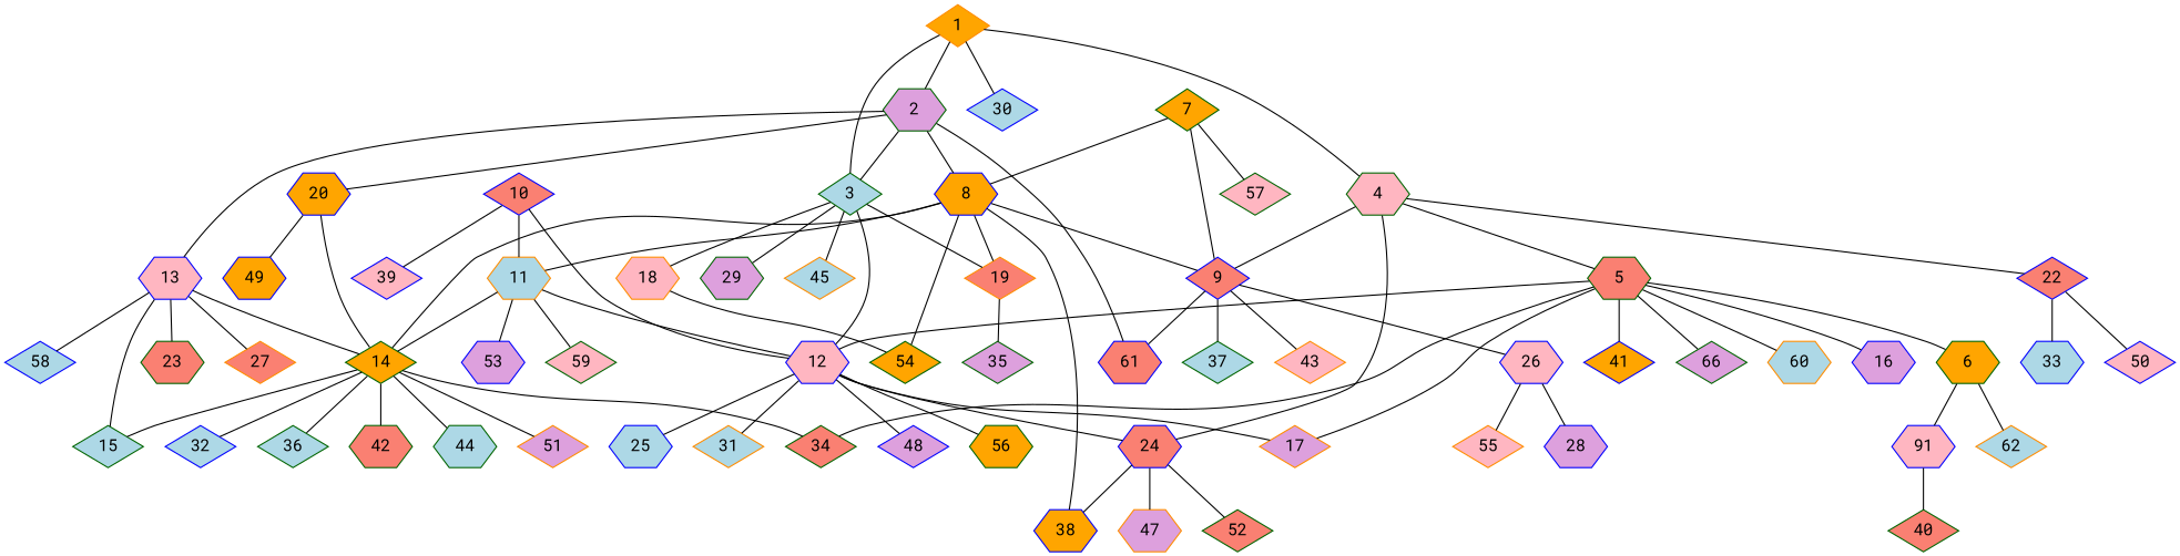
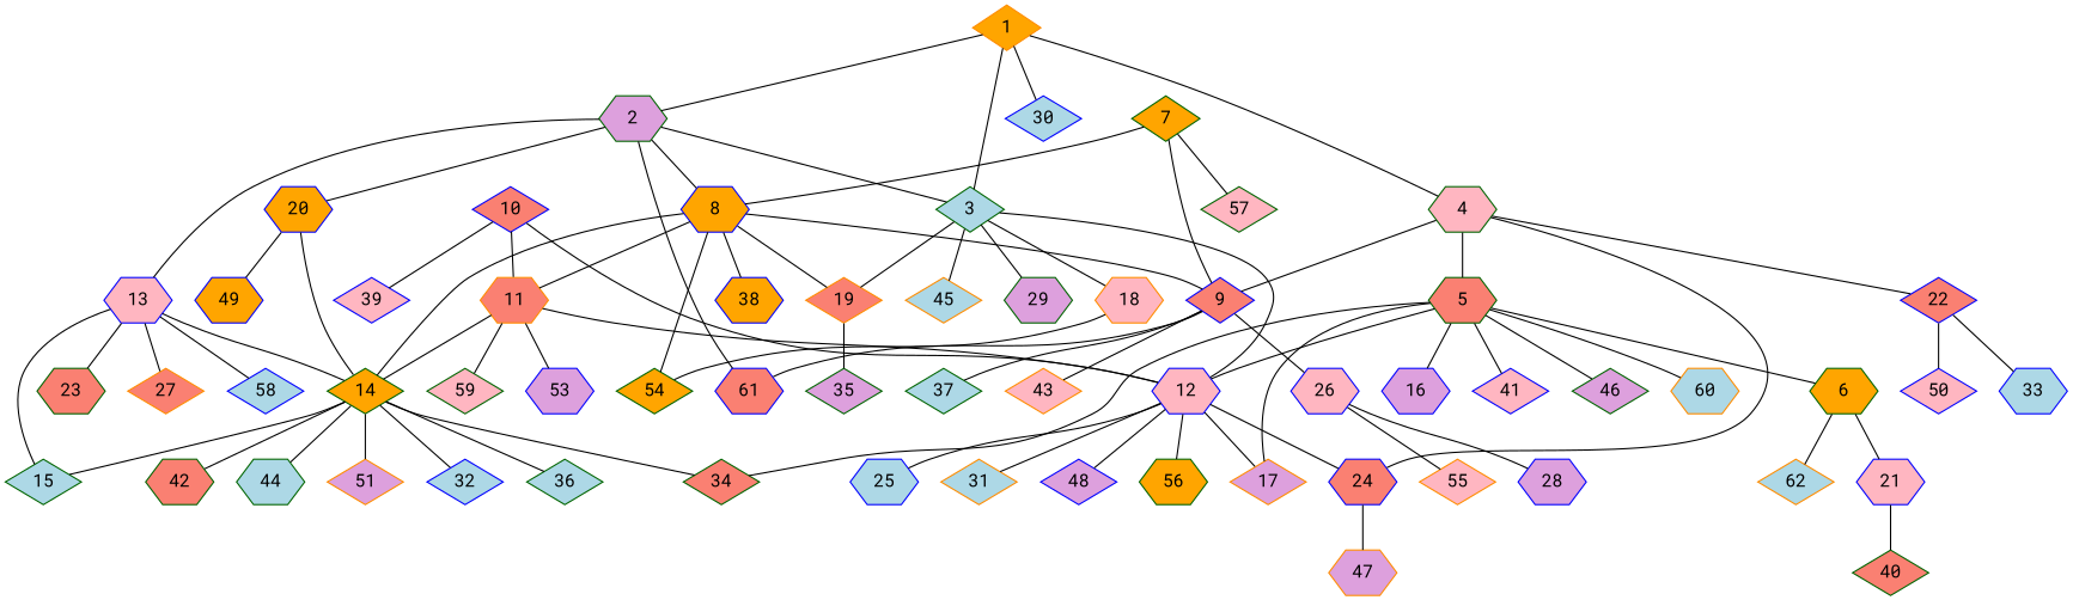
  graph {
    fontname="Roboto Mono"
    node [color=blue fillcolor=lightblue fontname="Roboto Mono" shape=diamond style=filled]
    edge [fontname="Roboto Mono"]
    1 [color=darkorange fillcolor=orange]
    2 [color=darkgreen fillcolor=plum shape=hexagon]
    3 [color=darkgreen]
    4 [color=darkgreen fillcolor=lightpink shape=hexagon]
    30
    8 [fillcolor=orange shape=hexagon]
    13 [fillcolor=lightpink shape=hexagon]
    20 [fillcolor=orange shape=hexagon]
    61 [fillcolor=salmon shape=hexagon]
    12 [fillcolor=lightpink shape=hexagon]
    18 [color=darkorange fillcolor=lightpink shape=hexagon]
    19 [color=darkorange fillcolor=salmon]
    29 [color=darkgreen fillcolor=plum shape=hexagon]
    45 [color=darkorange]
    5 [color=darkgreen fillcolor=salmon shape=hexagon]
    9 [fillcolor=salmon]
    22 [fillcolor=salmon]
    24 [fillcolor=salmon shape=hexagon]
    14 [color=darkgreen fillcolor=orange]
-   11 [color=darkorange shape=hexagon]
+   11 [color=darkorange fillcolor=salmon shape=hexagon]
    38 [fillcolor=orange shape=hexagon]
    54 [color=darkgreen fillcolor=orange]
    15 [color=darkgreen]
    23 [color=darkgreen fillcolor=salmon shape=hexagon]
    27 [color=darkorange fillcolor=salmon]
    58
    49 [fillcolor=orange shape=hexagon]
    17 [color=darkorange fillcolor=plum]
    25 [shape=hexagon]
    31 [color=darkorange]
    48 [fillcolor=plum]
    56 [color=darkgreen fillcolor=orange shape=hexagon]
    35 [color=darkgreen fillcolor=plum]
    6 [color=darkgreen fillcolor=orange shape=hexagon]
    16 [fillcolor=plum shape=hexagon]
    34 [color=darkgreen fillcolor=salmon]
-   41 [fillcolor=orange]
-   46 [color=darkgreen fillcolor=plum label=66]
+   41 [fillcolor=lightpink]
+   46 [color=darkgreen fillcolor=plum]
    60 [color=darkorange shape=hexagon]
-   21 [fillcolor=lightpink shape=hexagon label=91]
+   21 [fillcolor=lightpink shape=hexagon]
    62 [color=darkorange]
    26 [fillcolor=lightpink shape=hexagon]
    37 [color=darkgreen]
    43 [color=darkorange fillcolor=lightpink]
    33 [shape=hexagon]
    50 [fillcolor=lightpink]
    47 [color=darkorange fillcolor=plum shape=hexagon]
-   52 [color=darkgreen fillcolor=salmon]
    32
    36 [color=darkgreen]
    42 [color=darkgreen fillcolor=salmon shape=hexagon]
    44 [color=darkgreen shape=hexagon]
    51 [color=darkorange fillcolor=plum]
    40 [color=darkgreen fillcolor=salmon]
    7 [color=darkgreen fillcolor=orange]
    57 [color=darkgreen fillcolor=lightpink]
    53 [fillcolor=plum shape=hexagon]
    59 [color=darkgreen fillcolor=lightpink]
    28 [fillcolor=plum shape=hexagon]
    55 [color=darkorange fillcolor=lightpink]
    10 [fillcolor=salmon]
    39 [fillcolor=lightpink]
    1 -- 2
    1 -- 3
    1 -- 4
    1 -- 30
    2 -- 3
    2 -- 8
    2 -- 13
    2 -- 20
    2 -- 61
    3 -- 12
    3 -- 18
    3 -- 19
    3 -- 29
    3 -- 45
    4 -- 5
    4 -- 9
    4 -- 22
    4 -- 24
    8 -- 19
    8 -- 9
    8 -- 14
    8 -- 11
    8 -- 38
    8 -- 54
    13 -- 14
    13 -- 15
    13 -- 23
    13 -- 27
    13 -- 58
    20 -- 14
    20 -- 49
    12 -- 24
    12 -- 17
    12 -- 25
    12 -- 31
    12 -- 48
    12 -- 56
    18 -- 54
    19 -- 35
    5 -- 12
    5 -- 17
    5 -- 6
    5 -- 16
    5 -- 34
    5 -- 41
    5 -- 46
    5 -- 60
    9 -- 61
    9 -- 26
    9 -- 37
    9 -- 43
    22 -- 33
    22 -- 50
-   24 -- 38
    24 -- 47
-   24 -- 52
    14 -- 15
    14 -- 34
    14 -- 32
    14 -- 36
    14 -- 42
    14 -- 44
    14 -- 51
    11 -- 12
    11 -- 14
    11 -- 53
    11 -- 59
    6 -- 21
    6 -- 62
    21 -- 40
    26 -- 28
    26 -- 55
    7 -- 8
    7 -- 9
    7 -- 57
    10 -- 12
    10 -- 11
    10 -- 39
  }
